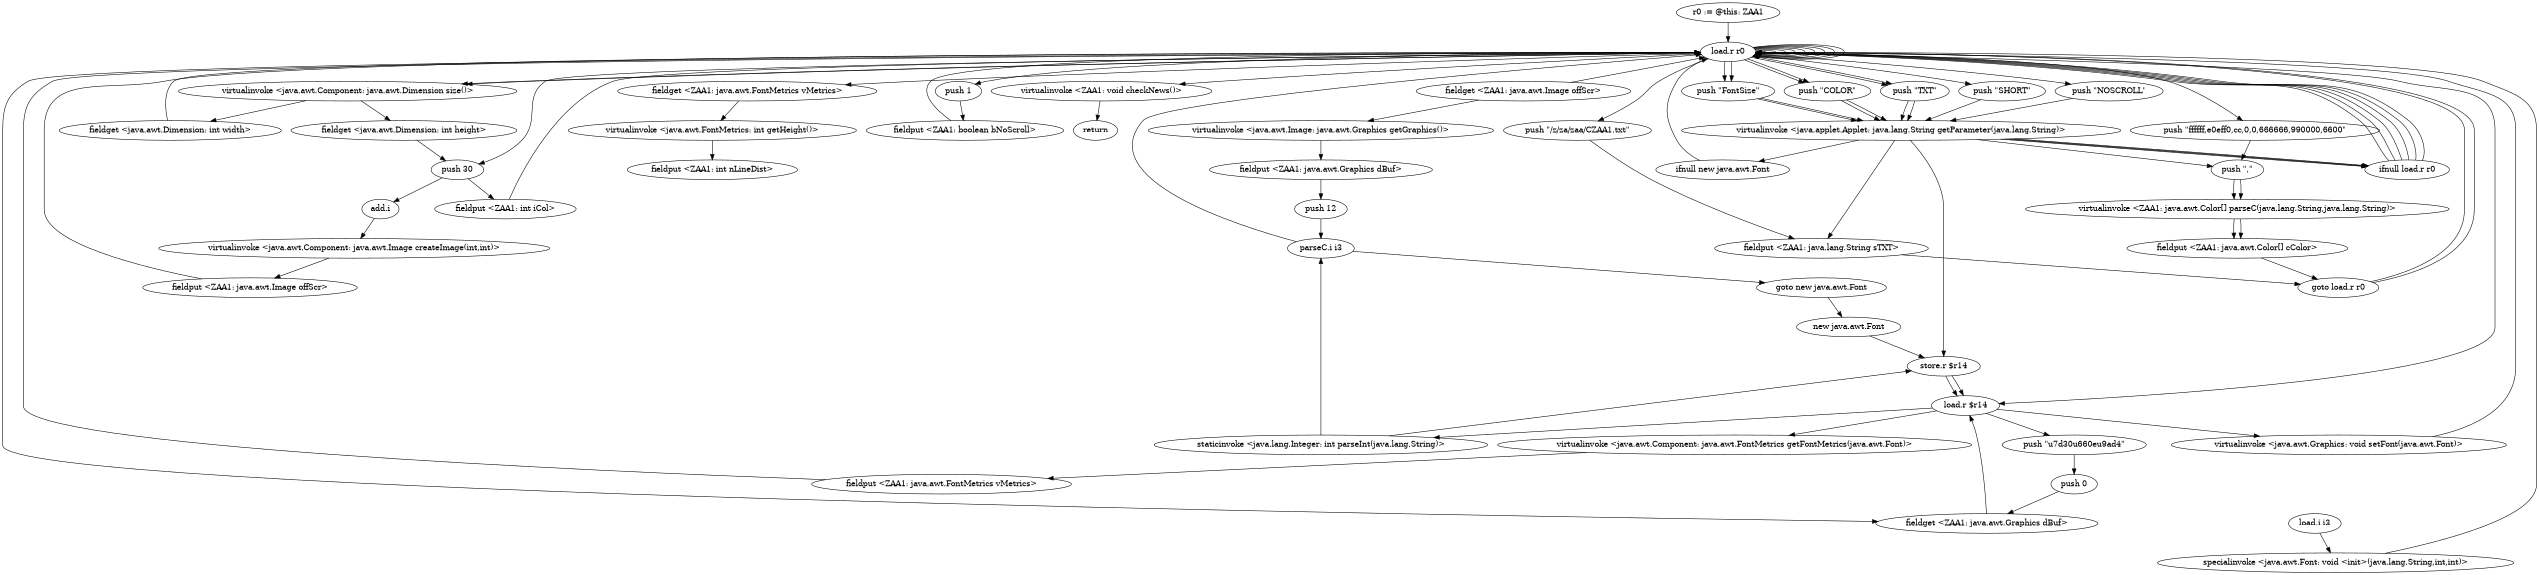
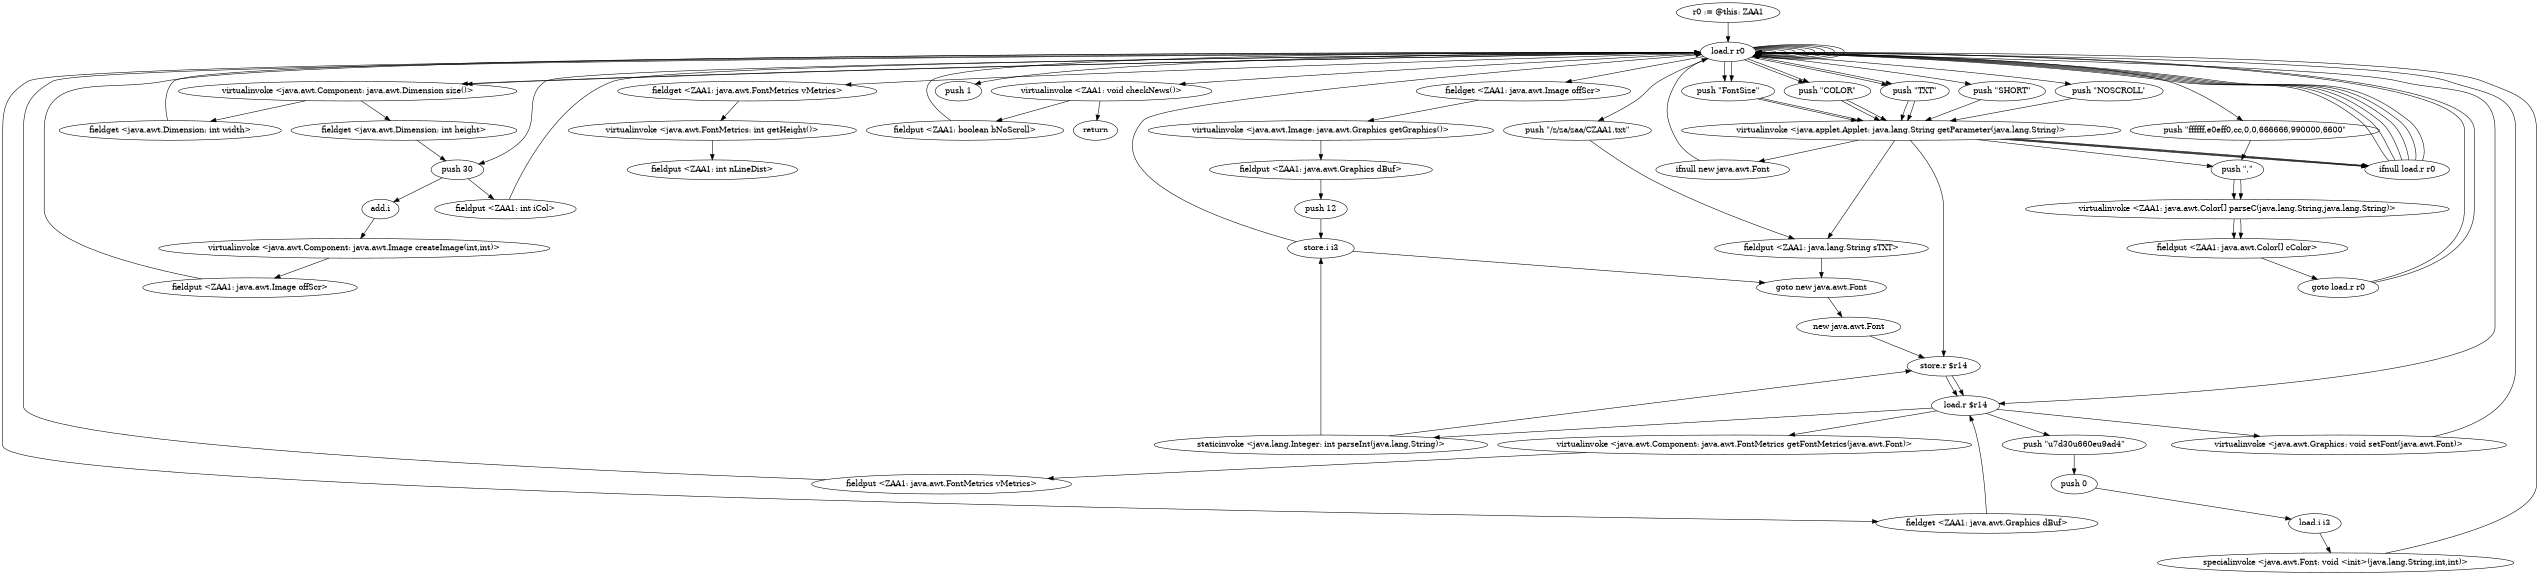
  digraph {
    "r0 := @this: ZAA1"
    "load.r r0"
    "virtualinvoke <java.awt.Component: java.awt.Dimension size()>"
    "push 30"
    "fieldget <ZAA1: java.awt.Image offScr>"
    "push \"FontSize\""
    "load.r $r14"
    "fieldget <ZAA1: java.awt.FontMetrics vMetrics>"
    "fieldget <ZAA1: java.awt.Graphics dBuf>"
    "push \"COLOR\""
    "push \"TXT\""
    "push \"SHORT\""
    "push \"NOSCROLL\""
    "push 1"
    "virtualinvoke <ZAA1: void checkNews()>"
    "push \"/z/za/zaa/CZAA1.txt\""
    "push \"ffffff,e0eff0,cc,0,0,666666,990000,6600\""
    "fieldget <java.awt.Dimension: int width>"
    "fieldget <java.awt.Dimension: int height>"
    "add.i"
    "fieldput <ZAA1: int iCol>"
    "virtualinvoke <java.awt.Image: java.awt.Graphics getGraphics()>"
    "virtualinvoke <java.applet.Applet: java.lang.String getParameter(java.lang.String)>"
    "staticinvoke <java.lang.Integer: int parseInt(java.lang.String)>"
    "push \"\u7d30\u660e\u9ad4\""
    "virtualinvoke <java.awt.Component: java.awt.FontMetrics getFontMetrics(java.awt.Font)>"
    "virtualinvoke <java.awt.Graphics: void setFont(java.awt.Font)>"
    "virtualinvoke <java.awt.FontMetrics: int getHeight()>"
    "fieldput <ZAA1: boolean bNoScroll>"
    return
    "fieldput <ZAA1: java.lang.String sTXT>"
    "push \",\""
    "virtualinvoke <java.awt.Component: java.awt.Image createImage(int,int)>"
    "fieldput <ZAA1: java.awt.Image offScr>"
    "fieldput <ZAA1: java.awt.Graphics dBuf>"
    "push 12"
-   "store.i i3" [label="parseC.i i3"]
+   "store.i i3"
    "goto new java.awt.Font"
    "new java.awt.Font"
    "ifnull new java.awt.Font"
    "store.r $r14"
    "ifnull load.r r0"
    "virtualinvoke <ZAA1: java.awt.Color[] parseC(java.lang.String,java.lang.String)>"
    "goto load.r r0"
    "push 0"
    "fieldput <ZAA1: java.awt.FontMetrics vMetrics>"
    "load.i i3"
    "specialinvoke <java.awt.Font: void <init>(java.lang.String,int,int)>"
    "fieldput <ZAA1: int nLineDist>"
    "fieldput <ZAA1: java.awt.Color[] cColor>"
    "r0 := @this: ZAA1" -> "load.r r0"
    "load.r r0" -> "load.r r0"
    "load.r r0" -> "load.r r0"
    "load.r r0" -> "load.r r0"
    "load.r r0" -> "load.r r0"
    "load.r r0" -> "load.r r0"
    "load.r r0" -> "load.r r0"
    "load.r r0" -> "load.r r0"
    "load.r r0" -> "load.r r0"
    "load.r r0" -> "load.r r0"
    "load.r r0" -> "virtualinvoke <java.awt.Component: java.awt.Dimension size()>"
    "load.r r0" -> "virtualinvoke <java.awt.Component: java.awt.Dimension size()>"
    "load.r r0" -> "push 30"
-   "fieldget <ZAA1: java.awt.Image offScr>" -> "load.r r0"
+   "load.r r0" -> "fieldget <ZAA1: java.awt.Image offScr>"
    "load.r r0" -> "push \"FontSize\""
    "load.r r0" -> "push \"FontSize\""
    "load.r r0" -> "load.r $r14"
    "load.r r0" -> "fieldget <ZAA1: java.awt.FontMetrics vMetrics>"
    "load.r r0" -> "fieldget <ZAA1: java.awt.Graphics dBuf>"
    "load.r r0" -> "push \"COLOR\""
    "load.r r0" -> "push \"COLOR\""
    "load.r r0" -> "push \"TXT\""
    "load.r r0" -> "push \"TXT\""
    "load.r r0" -> "push \"SHORT\""
    "load.r r0" -> "push \"NOSCROLL\""
    "load.r r0" -> "push 1"
    "load.r r0" -> "virtualinvoke <ZAA1: void checkNews()>"
    "load.r r0" -> "push \"/z/za/zaa/CZAA1.txt\""
    "load.r r0" -> "push \"ffffff,e0eff0,cc,0,0,666666,990000,6600\""
    "virtualinvoke <java.awt.Component: java.awt.Dimension size()>" -> "fieldget <java.awt.Dimension: int width>"
    "virtualinvoke <java.awt.Component: java.awt.Dimension size()>" -> "fieldget <java.awt.Dimension: int height>"
    "push 30" -> "add.i"
    "push 30" -> "fieldput <ZAA1: int iCol>"
    "fieldget <ZAA1: java.awt.Image offScr>" -> "virtualinvoke <java.awt.Image: java.awt.Graphics getGraphics()>"
    "push \"FontSize\"" -> "virtualinvoke <java.applet.Applet: java.lang.String getParameter(java.lang.String)>"
    "push \"FontSize\"" -> "virtualinvoke <java.applet.Applet: java.lang.String getParameter(java.lang.String)>"
    "load.r $r14" -> "staticinvoke <java.lang.Integer: int parseInt(java.lang.String)>"
    "load.r $r14" -> "push \"\u7d30\u660e\u9ad4\""
    "load.r $r14" -> "virtualinvoke <java.awt.Component: java.awt.FontMetrics getFontMetrics(java.awt.Font)>"
    "load.r $r14" -> "virtualinvoke <java.awt.Graphics: void setFont(java.awt.Font)>"
    "fieldget <ZAA1: java.awt.FontMetrics vMetrics>" -> "virtualinvoke <java.awt.FontMetrics: int getHeight()>"
    "fieldget <ZAA1: java.awt.Graphics dBuf>" -> "load.r $r14"
    "push \"COLOR\"" -> "virtualinvoke <java.applet.Applet: java.lang.String getParameter(java.lang.String)>"
    "push \"COLOR\"" -> "virtualinvoke <java.applet.Applet: java.lang.String getParameter(java.lang.String)>"
    "push \"TXT\"" -> "virtualinvoke <java.applet.Applet: java.lang.String getParameter(java.lang.String)>"
    "push \"TXT\"" -> "virtualinvoke <java.applet.Applet: java.lang.String getParameter(java.lang.String)>"
    "push \"SHORT\"" -> "virtualinvoke <java.applet.Applet: java.lang.String getParameter(java.lang.String)>"
    "push \"NOSCROLL\"" -> "virtualinvoke <java.applet.Applet: java.lang.String getParameter(java.lang.String)>"
-   "push 1" -> "fieldput <ZAA1: boolean bNoScroll>"
+   "virtualinvoke <ZAA1: void checkNews()>" -> "fieldput <ZAA1: boolean bNoScroll>"
    "virtualinvoke <ZAA1: void checkNews()>" -> return
    "push \"/z/za/zaa/CZAA1.txt\"" -> "fieldput <ZAA1: java.lang.String sTXT>"
    "push \"ffffff,e0eff0,cc,0,0,666666,990000,6600\"" -> "push \",\""
    "fieldget <java.awt.Dimension: int width>" -> "load.r r0"
    "fieldget <java.awt.Dimension: int height>" -> "push 30"
    "add.i" -> "virtualinvoke <java.awt.Component: java.awt.Image createImage(int,int)>"
    "fieldput <ZAA1: int iCol>" -> "load.r r0"
    "virtualinvoke <java.awt.Image: java.awt.Graphics getGraphics()>" -> "fieldput <ZAA1: java.awt.Graphics dBuf>"
    "virtualinvoke <java.applet.Applet: java.lang.String getParameter(java.lang.String)>" -> "fieldput <ZAA1: java.lang.String sTXT>"
    "virtualinvoke <java.applet.Applet: java.lang.String getParameter(java.lang.String)>" -> "push \",\""
    "virtualinvoke <java.applet.Applet: java.lang.String getParameter(java.lang.String)>" -> "ifnull new java.awt.Font"
    "virtualinvoke <java.applet.Applet: java.lang.String getParameter(java.lang.String)>" -> "store.r $r14"
    "virtualinvoke <java.applet.Applet: java.lang.String getParameter(java.lang.String)>" -> "ifnull load.r r0"
    "virtualinvoke <java.applet.Applet: java.lang.String getParameter(java.lang.String)>" -> "ifnull load.r r0"
    "virtualinvoke <java.applet.Applet: java.lang.String getParameter(java.lang.String)>" -> "ifnull load.r r0"
    "virtualinvoke <java.applet.Applet: java.lang.String getParameter(java.lang.String)>" -> "ifnull load.r r0"
    "staticinvoke <java.lang.Integer: int parseInt(java.lang.String)>" -> "store.i i3"
    "staticinvoke <java.lang.Integer: int parseInt(java.lang.String)>" -> "store.r $r14"
    "push \"\u7d30\u660e\u9ad4\"" -> "push 0"
    "virtualinvoke <java.awt.Component: java.awt.FontMetrics getFontMetrics(java.awt.Font)>" -> "fieldput <ZAA1: java.awt.FontMetrics vMetrics>"
    "virtualinvoke <java.awt.Graphics: void setFont(java.awt.Font)>" -> "load.r r0"
    "virtualinvoke <java.awt.FontMetrics: int getHeight()>" -> "fieldput <ZAA1: int nLineDist>"
    "fieldput <ZAA1: boolean bNoScroll>" -> "load.r r0"
-   "fieldput <ZAA1: java.lang.String sTXT>" -> "goto load.r r0"
+   "fieldput <ZAA1: java.lang.String sTXT>" -> "goto new java.awt.Font"
    "push \",\"" -> "virtualinvoke <ZAA1: java.awt.Color[] parseC(java.lang.String,java.lang.String)>"
    "push \",\"" -> "virtualinvoke <ZAA1: java.awt.Color[] parseC(java.lang.String,java.lang.String)>"
    "virtualinvoke <java.awt.Component: java.awt.Image createImage(int,int)>" -> "fieldput <ZAA1: java.awt.Image offScr>"
    "fieldput <ZAA1: java.awt.Image offScr>" -> "load.r r0"
    "fieldput <ZAA1: java.awt.Graphics dBuf>" -> "push 12"
    "push 12" -> "store.i i3"
    "store.i i3" -> "load.r r0"
    "store.i i3" -> "goto new java.awt.Font"
    "goto new java.awt.Font" -> "new java.awt.Font"
    "new java.awt.Font" -> "store.r $r14"
    "ifnull new java.awt.Font" -> "load.r r0"
    "store.r $r14" -> "load.r $r14"
    "store.r $r14" -> "load.r $r14"
    "ifnull load.r r0" -> "load.r r0"
    "ifnull load.r r0" -> "load.r r0"
    "ifnull load.r r0" -> "load.r r0"
    "ifnull load.r r0" -> "load.r r0"
    "ifnull load.r r0" -> "load.r r0"
    "ifnull load.r r0" -> "load.r r0"
    "virtualinvoke <ZAA1: java.awt.Color[] parseC(java.lang.String,java.lang.String)>" -> "fieldput <ZAA1: java.awt.Color[] cColor>"
    "virtualinvoke <ZAA1: java.awt.Color[] parseC(java.lang.String,java.lang.String)>" -> "fieldput <ZAA1: java.awt.Color[] cColor>"
    "goto load.r r0" -> "load.r r0"
    "goto load.r r0" -> "load.r r0"
-   "push 0" -> "fieldget <ZAA1: java.awt.Graphics dBuf>"
+   "push 0" -> "load.i i3"
    "fieldput <ZAA1: java.awt.FontMetrics vMetrics>" -> "load.r r0"
    "load.i i3" -> "specialinvoke <java.awt.Font: void <init>(java.lang.String,int,int)>"
    "specialinvoke <java.awt.Font: void <init>(java.lang.String,int,int)>" -> "load.r r0"
    "fieldput <ZAA1: java.awt.Color[] cColor>" -> "goto load.r r0"
  }
